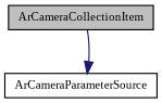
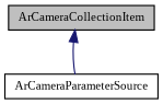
  digraph {
    fontname="Liberation Serif"
    node [color=black fontname="Liberation Serif" fontsize=10 shape=record style=filled]
    n1 [fillcolor=grey75 fontcolor=black height=0.2 label=ArCameraCollectionItem width=0.4]
    n2 [fillcolor=white height=0.2 label=ArCameraParameterSource width=0.4]
-   n2 -> n1 [color=midnightblue dir=back fontname="Liberation Serif" fontsize=10 labelfontname=FreeSans labelfontsize=10 style=solid]
+   n1 -> n2 [color=midnightblue dir=back fontname="Liberation Serif" fontsize=10 labelfontname=FreeSans labelfontsize=10 style=solid]
  }
